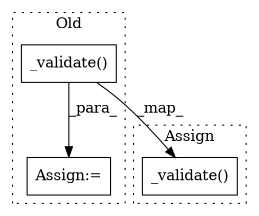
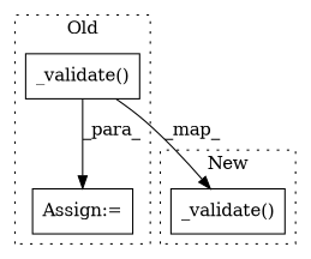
  digraph {
    node [a=75 shape=box]
    n1 [l=170 label="_validate()" s=2643]
    n2 [a=68 l=16 label="Assign:=" s=2627]
    n3 [l=207 label="_validate()" s=2941]
    subgraph cluster_1 {
      label=Old
      style=dotted
      n1
      n2
    }
    subgraph cluster_2 {
-     label=Assign
+     label=New
      style=dotted
      n3
    }
    n1 -> n2 [label=_para_]
    n1 -> n3 [label=_map_]
  }
